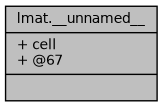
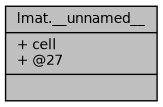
  digraph {
-   n1 [color=black fillcolor=grey75 fontcolor=black fontname=Helvetica fontsize=10 height=0.2 label="{lmat.__unnamed__\n|+ cell\l+ @67\l|}" shape=record style=filled width=0.4]
+   n1 [color=black fillcolor=grey75 fontcolor=black fontname=Helvetica fontsize=10 height=0.2 label="{lmat.__unnamed__\n|+ cell\l+ @27\l|}" shape=record style=filled width=0.4]
  }
